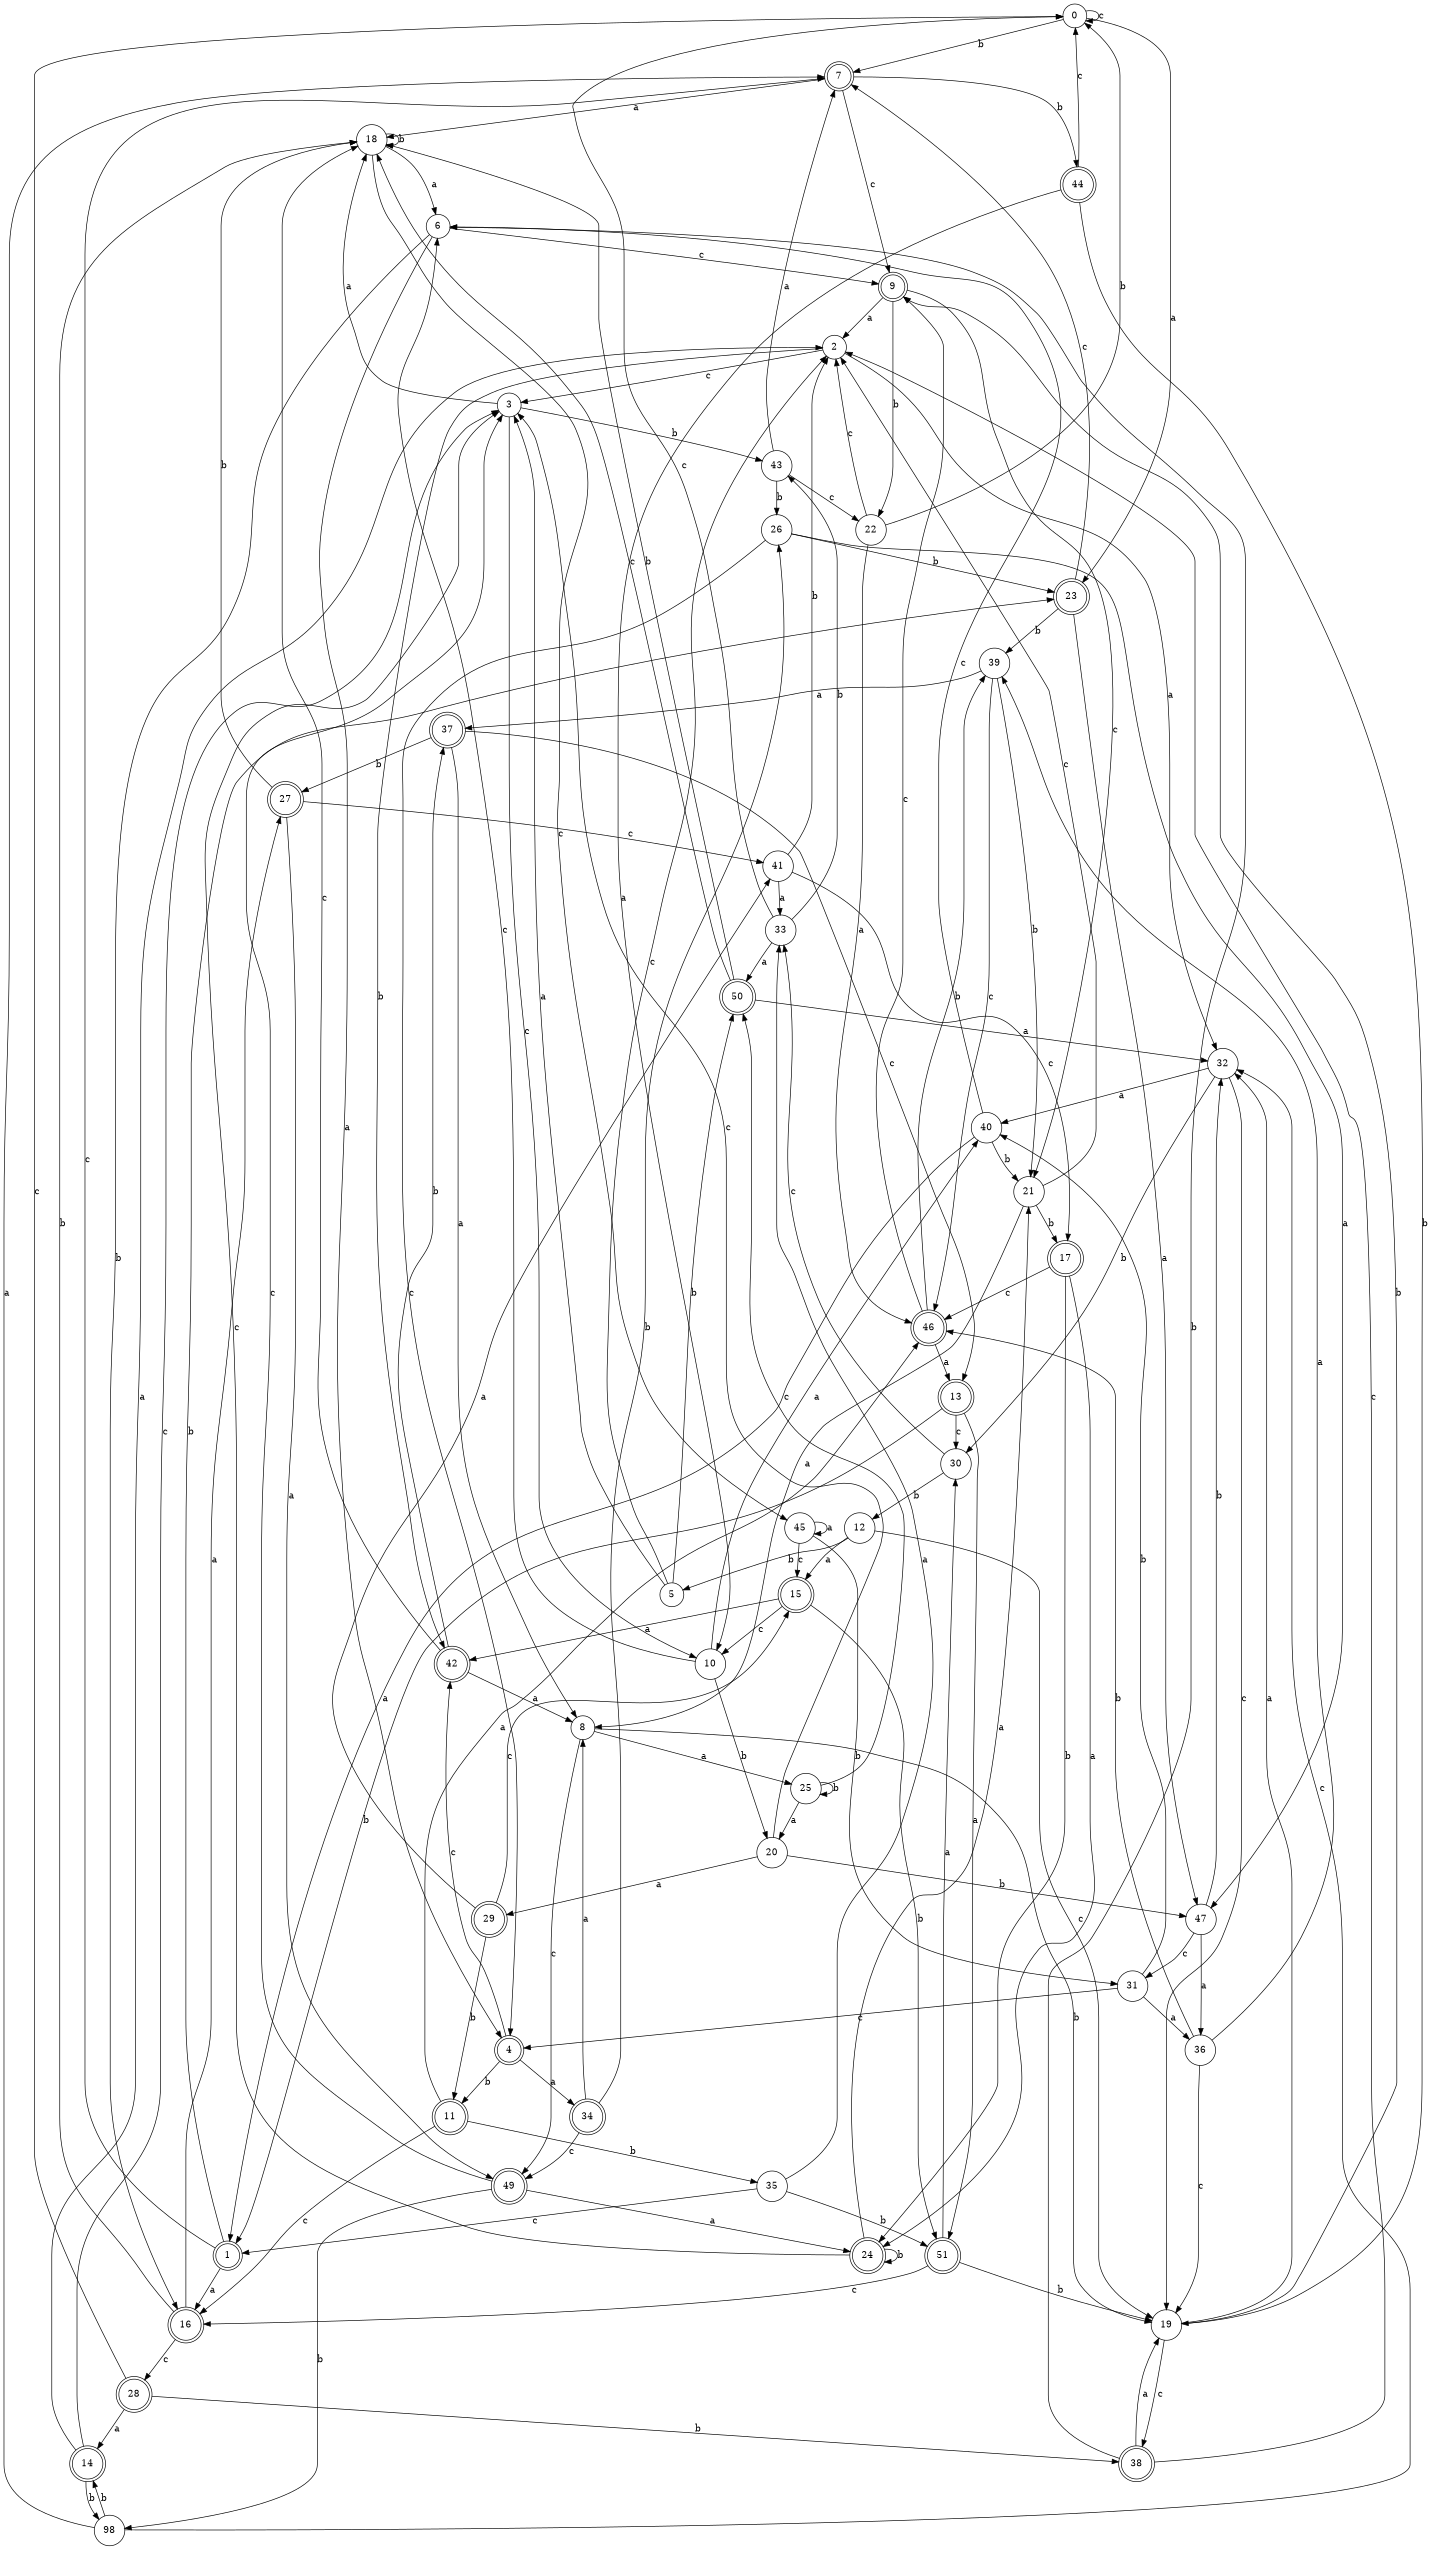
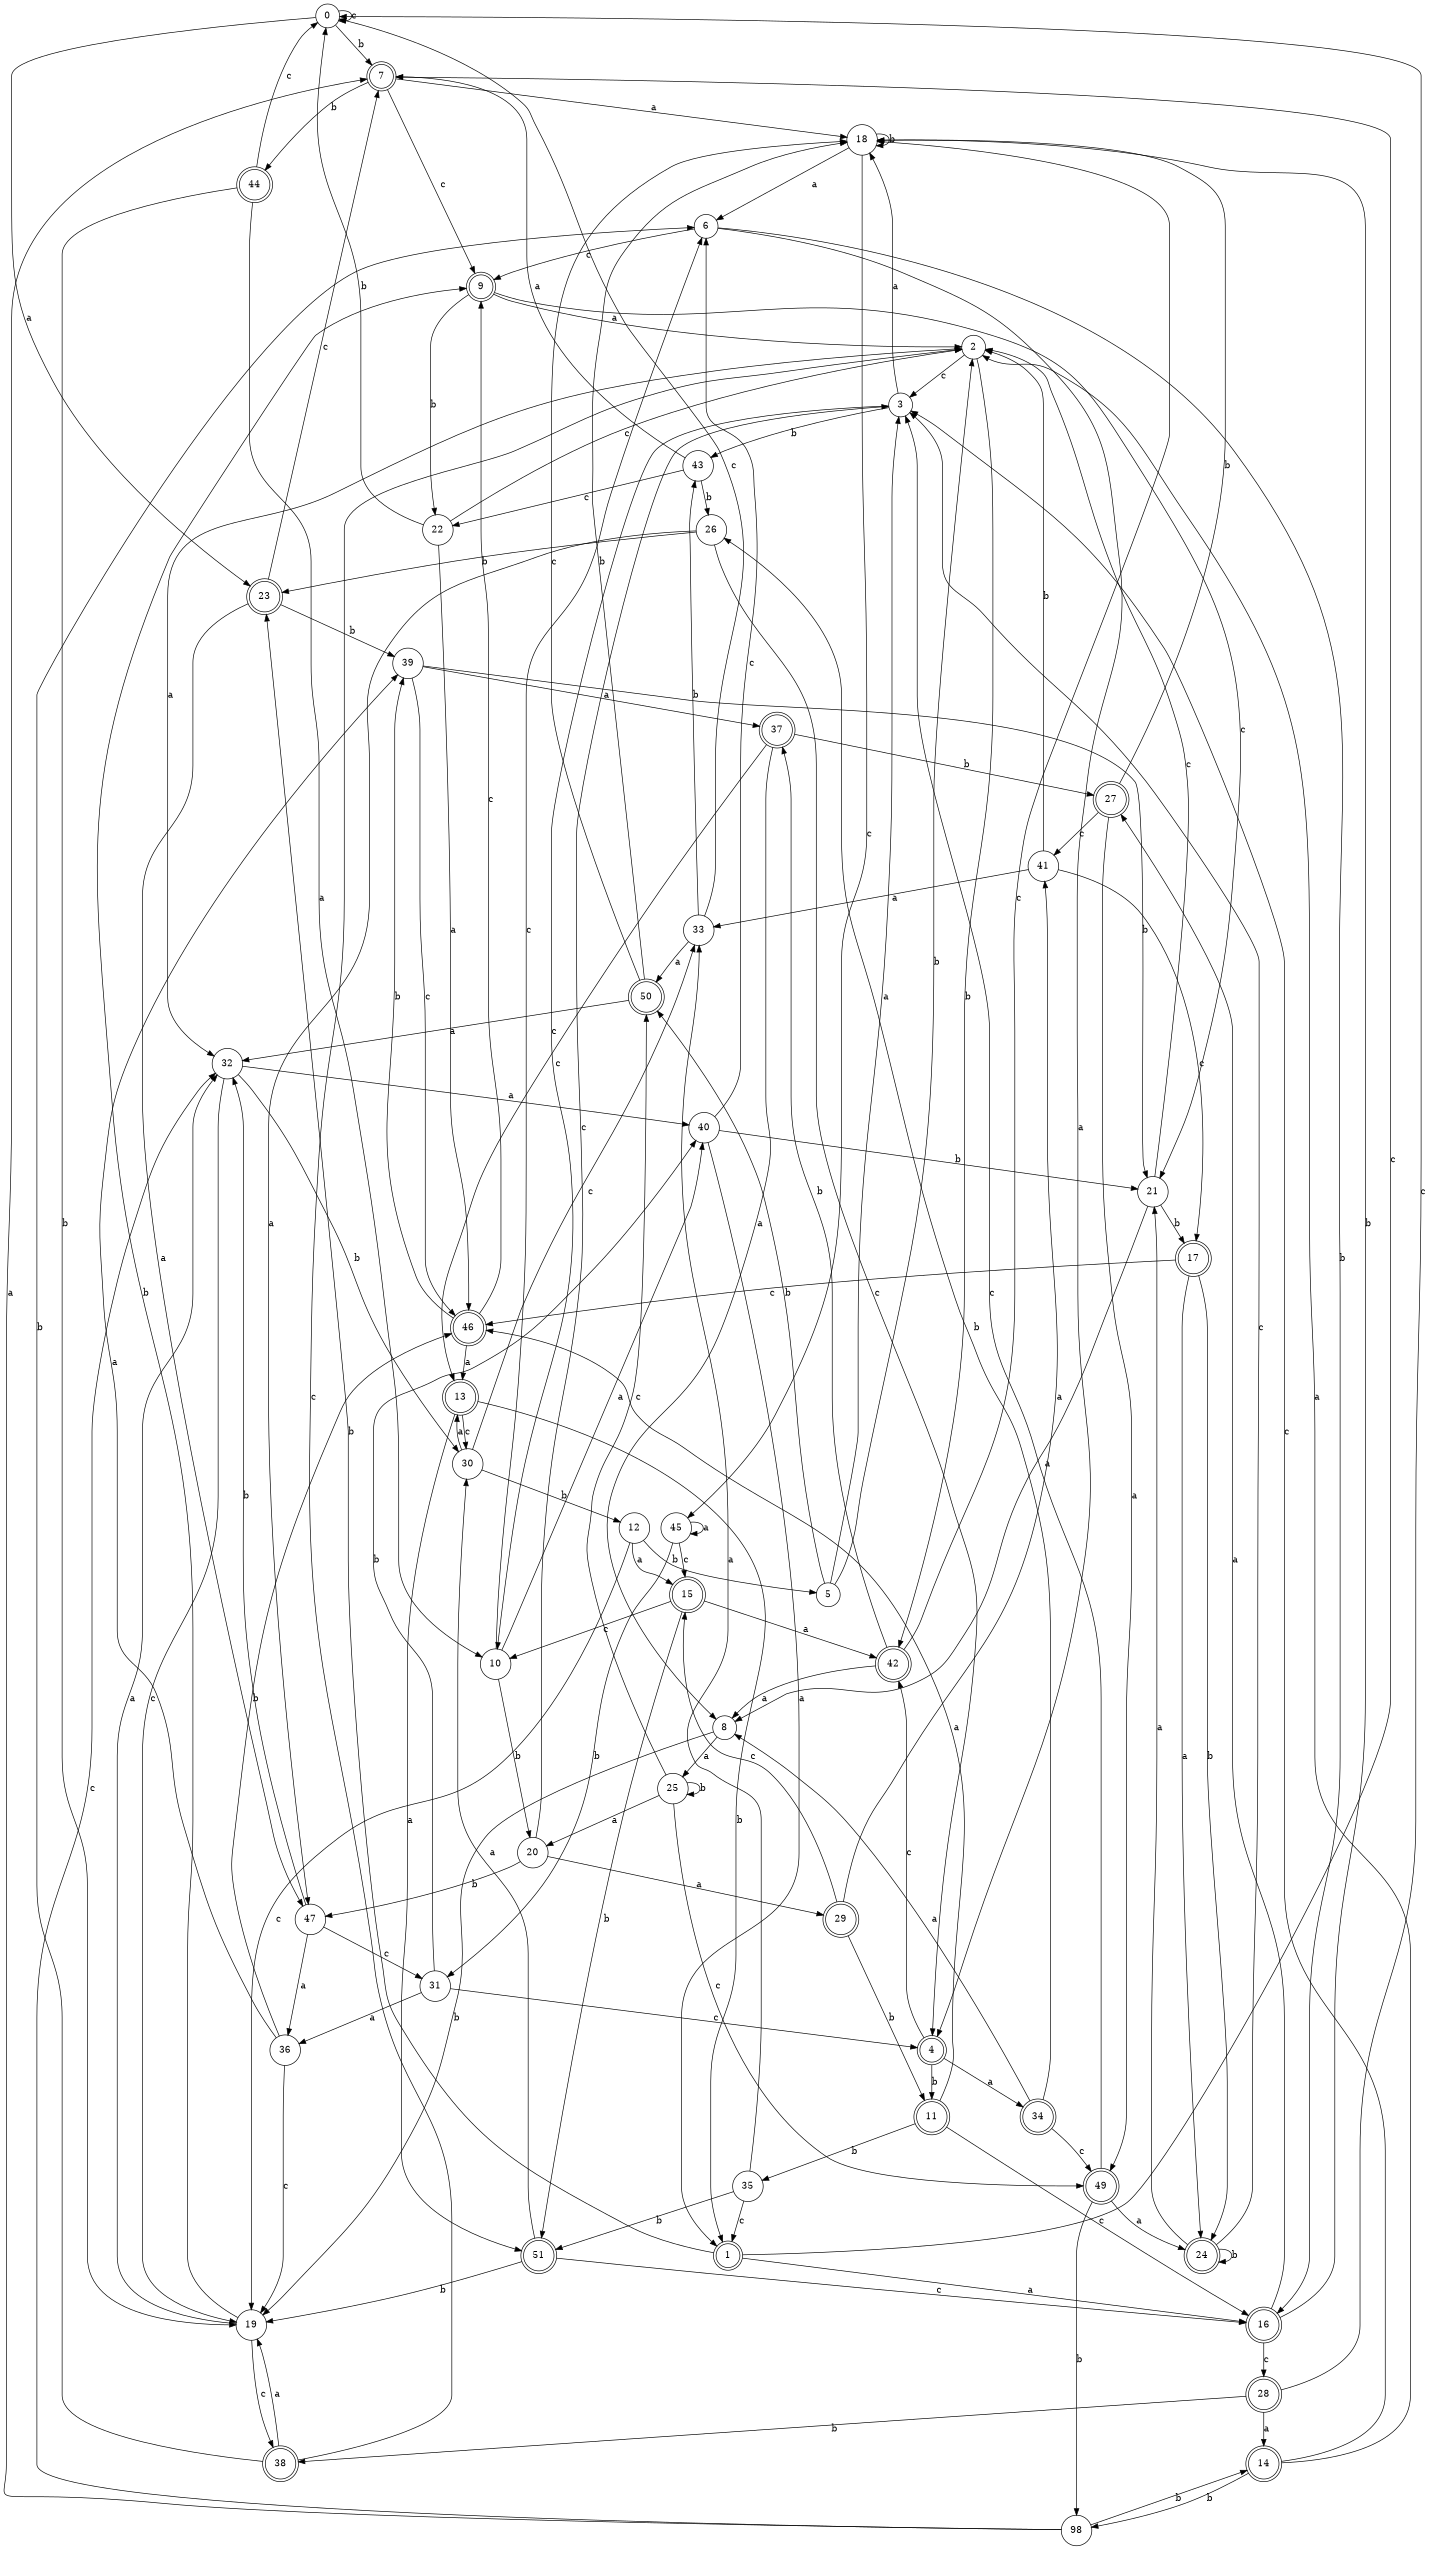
  digraph {
    rankdir=TB
    node [color=black fillcolor=white shape=circle style=filled]
    n1 [label=0]
    n2 [label=7 shape=doublecircle style="rounded,filled"]
    n3 [label=23 shape=doublecircle style="rounded,filled"]
    n4 [label=18]
    n5 [label=9 shape=doublecircle style="rounded,filled"]
    n6 [label=44 shape=doublecircle style="rounded,filled"]
    n7 [label=47]
    n8 [label=39]
    n9 [label=1 shape=doublecircle style="rounded,filled"]
    n10 [label=16 shape=doublecircle style="rounded,filled"]
    n11 [label=27 shape=doublecircle style="rounded,filled"]
    n12 [label=28 shape=doublecircle style="rounded,filled"]
    n13 [label=2]
    n14 [label=3]
    n15 [label=32]
    n16 [label=42 shape=doublecircle style="rounded,filled"]
    n17 [label=10]
    n18 [label=43]
    n19 [label=19]
    n20 [label=40]
    n21 [label=30]
    n22 [label=8]
    n23 [label=37 shape=doublecircle style="rounded,filled"]
    n24 [label=6]
    n25 [label=20]
    n26 [label=45]
    n27 [label=22]
    n28 [label=26]
    n29 [label=4 shape=doublecircle style="rounded,filled"]
    n30 [label=11 shape=doublecircle style="rounded,filled"]
    n31 [label=34 shape=doublecircle style="rounded,filled"]
    n32 [label=35]
    n33 [label=46 shape=doublecircle style="rounded,filled"]
    n34 [label=49 shape=doublecircle style="rounded,filled"]
    n35 [label=5]
    n36 [label=50 shape=doublecircle style="rounded,filled"]
    n37 [label=21]
    n38 [label=25]
    n39 [label=38 shape=doublecircle style="rounded,filled"]
    n40 [label=98]
    n41 [label=24 shape=doublecircle style="rounded,filled"]
    n42 [label=17 shape=doublecircle style="rounded,filled"]
    n43 [label=29 shape=doublecircle]
    n44 [label=51 shape=doublecircle style="rounded,filled"]
    n45 [label=33]
    n46 [label=13 shape=doublecircle style="rounded,filled"]
    n47 [label=12]
    n48 [label=15 shape=doublecircle style="rounded,filled"]
    n49 [label=14 shape=doublecircle style="rounded,filled"]
    n50 [label=41]
    n51 [label=31]
    n52 [label=36]
    n1 -> n1 [label=c]
    n1 -> n2 [label=b]
    n1 -> n3 [label=a]
    n2 -> n4 [label=a]
    n2 -> n5 [label=c]
    n2 -> n6 [label=b]
    n3 -> n2 [label=c]
    n3 -> n7 [label=a]
    n3 -> n8 [label=b]
    n4 -> n4 [label=b]
    n4 -> n24 [label=a]
    n4 -> n26 [label=c]
    n5 -> n13 [label=a]
    n5 -> n27 [label=b]
    n5 -> n37 [label=c]
    n6 -> n1 [label=c]
    n6 -> n17 [label=a]
    n6 -> n19 [label=b]
    n7 -> n15 [label=b]
    n7 -> n51 [label=c]
    n7 -> n52 [label=a]
    n8 -> n23 [label=a]
    n8 -> n33 [label=c]
    n8 -> n37 [label=b]
    n9 -> n2 [label=c]
    n9 -> n3 [label=b]
    n9 -> n10 [label=a]
    n10 -> n4 [label=b]
    n10 -> n11 [label=a]
    n10 -> n12 [label=c]
    n11 -> n4 [label=b]
    n11 -> n34 [label=a]
    n11 -> n50 [label=c]
    n12 -> n1 [label=c]
    n12 -> n39 [label=b]
    n12 -> n49 [label=a]
    n13 -> n14 [label=c]
    n13 -> n15 [label=a]
    n13 -> n16 [label=b]
    n14 -> n4 [label=a]
    n14 -> n17 [label=c]
    n14 -> n18 [label=b]
    n15 -> n19 [label=c]
    n15 -> n20 [label=a]
    n15 -> n21 [label=b]
    n16 -> n4 [label=c]
    n16 -> n22 [label=a]
    n16 -> n23 [label=b]
    n17 -> n20 [label=a]
    n17 -> n24 [label=c]
    n17 -> n25 [label=b]
    n18 -> n2 [label=a]
    n18 -> n27 [label=c]
    n18 -> n28 [label=b]
    n19 -> n5 [label=b]
    n19 -> n15 [label=a]
    n19 -> n39 [label=c]
    n20 -> n9 [label=a]
    n20 -> n24 [label=c]
    n20 -> n37 [label=b]
    n21 -> n45 [label=c]
+   n21 -> n46 [label=a]
    n21 -> n47 [label=b]
    n22 -> n19 [label=b]
-   n22 -> n34 [label=c]
+   n38 -> n34 [label=c]
    n22 -> n38 [label=a]
    n23 -> n11 [label=b]
    n23 -> n22 [label=a]
    n23 -> n46 [label=c]
    n24 -> n5 [label=c]
    n24 -> n10 [label=b]
    n24 -> n29 [label=a]
    n25 -> n7 [label=b]
    n25 -> n14 [label=c]
    n25 -> n43 [label=a]
    n26 -> n26 [label=a]
    n26 -> n48 [label=c]
    n26 -> n51 [label=b]
    n27 -> n1 [label=b]
    n27 -> n13 [label=c]
    n27 -> n33 [label=a]
    n28 -> n3 [label=b]
    n28 -> n7 [label=a]
    n28 -> n29 [label=c]
    n29 -> n16 [label=c]
    n29 -> n30 [label=b]
    n29 -> n31 [label=a]
    n30 -> n10 [label=c]
    n30 -> n32 [label=b]
    n30 -> n33 [label=a]
    n31 -> n22 [label=a]
    n31 -> n28 [label=b]
    n31 -> n34 [label=c]
    n32 -> n9 [label=c]
    n32 -> n44 [label=b]
    n32 -> n45 [label=a]
    n33 -> n5 [label=c]
    n33 -> n8 [label=b]
    n33 -> n46 [label=a]
    n34 -> n14 [label=c]
    n34 -> n40 [label=b]
    n34 -> n41 [label=a]
-   n35 -> n13 [label=c]
+   n35 -> n13 [label=b]
    n35 -> n14 [label=a]
    n35 -> n36 [label=b]
    n36 -> n4 [label=b]
    n36 -> n4 [label=c]
    n36 -> n15 [label=a]
    n37 -> n13 [label=c]
    n37 -> n22 [label=a]
    n37 -> n42 [label=b]
    n38 -> n25 [label=a]
    n38 -> n36 [label=c]
    n38 -> n38 [label=b]
    n39 -> n13 [label=c]
    n39 -> n19 [label=a]
    n39 -> n24 [label=b]
    n40 -> n2 [label=a]
    n40 -> n15 [label=c]
    n40 -> n49 [label=b]
    n41 -> n14 [label=c]
    n41 -> n37 [label=a]
    n41 -> n41 [label=b]
    n42 -> n33 [label=c]
    n42 -> n41 [label=a]
    n42 -> n41 [label=b]
    n43 -> n30 [label=b]
    n43 -> n48 [label=c]
    n43 -> n50 [label=a]
    n44 -> n10 [label=c]
    n44 -> n19 [label=b]
    n44 -> n21 [label=a]
    n45 -> n1 [label=c]
    n45 -> n18 [label=b]
    n45 -> n36 [label=a]
    n46 -> n9 [label=b]
    n46 -> n21 [label=c]
    n46 -> n44 [label=a]
    n47 -> n19 [label=c]
    n47 -> n35 [label=b]
    n47 -> n48 [label=a]
    n48 -> n16 [label=a]
    n48 -> n17 [label=c]
    n48 -> n44 [label=b]
    n49 -> n13 [label=a]
    n49 -> n14 [label=c]
    n49 -> n40 [label=b]
    n50 -> n13 [label=b]
    n50 -> n42 [label=c]
    n50 -> n45 [label=a]
    n51 -> n20 [label=b]
    n51 -> n29 [label=c]
    n51 -> n52 [label=a]
    n52 -> n8 [label=a]
    n52 -> n19 [label=c]
    n52 -> n33 [label=b]
  }
